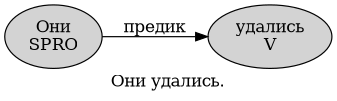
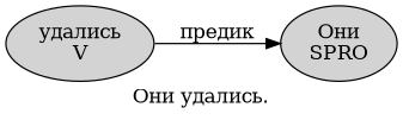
  digraph {
    label="Они удались."
    rankdir=LR
    node [fillcolor=lightgray penwidth=1 shape=ellipse style=filled]
    n1 [label="Они\nSPRO"]
    n2 [label="удались\nV"]
-   n1 -> n2 [label="предик"]
+   n2 -> n1 [label="предик"]
  }
